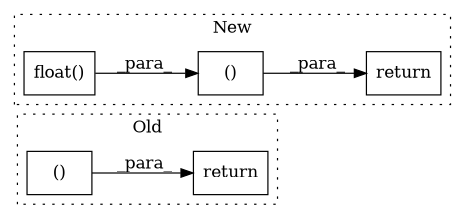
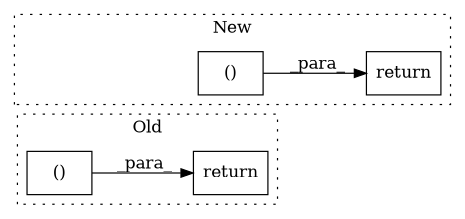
  digraph {
    rankdir=LR
    node [a=54 l=7 shape=box]
    n1 [l=4 label="()" s=9553]
    n2 [a=93 label=return s=9537]
-   n3 [a=75 l=30 label="float()" s=9364]
    n4 [label="()" s=9394]
    n5 [a=93 label=return s=9357]
    subgraph cluster_1 {
      label=Old
      style=dotted
      n1
      n2
    }
    subgraph cluster_2 {
      label=New
      style=dotted
-     n3
      n4
      n5
    }
    n1 -> n2 [label=_para_]
-   n3 -> n4 [label=_para_]
    n4 -> n5 [label=_para_]
  }
